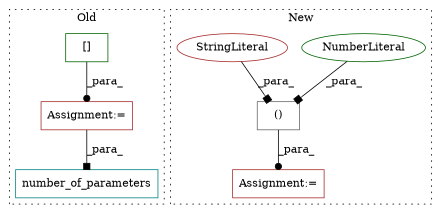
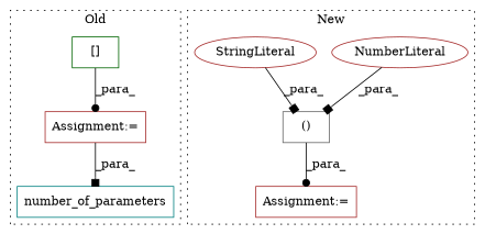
  digraph {
    node [a=7 l=1 s=1229 shape=box color=brown]
    edge [arrowhead=box]
    n1 [a=32 l="21,1" label=number_of_parameters s="3559,3585" color=teal]
    n2 [label="Assignment:=" s=3523]
    n3 [a=2 l="15,1" label="[]" s="3524,3548" color=darkgreen]
    n4 [a=106 l=27 label="()" color=gray40]
-   n5 [a=34 label=NumberLiteral s=1255 shape=ellipse color=darkgreen]
+   n5 [a=34 label=NumberLiteral s=1255 shape=ellipse]
    n6 [a=45 l=13 label=StringLiteral shape=ellipse]
    n7 [label="Assignment:=" s=1209]
    subgraph cluster_1 {
      label=Old
      style=dotted
      n1
      n2
      n3
    }
    subgraph cluster_2 {
      label=New
      style=dotted
      n4
      n5
      n6
      n7
    }
    n2 -> n1 [label=_para_]
    n3 -> n2 [label=_para_ arrowhead=dot]
    n4 -> n7 [label=_para_ arrowhead=dot]
    n5 -> n4 [label=_para_]
    n6 -> n4 [label=_para_]
  }
